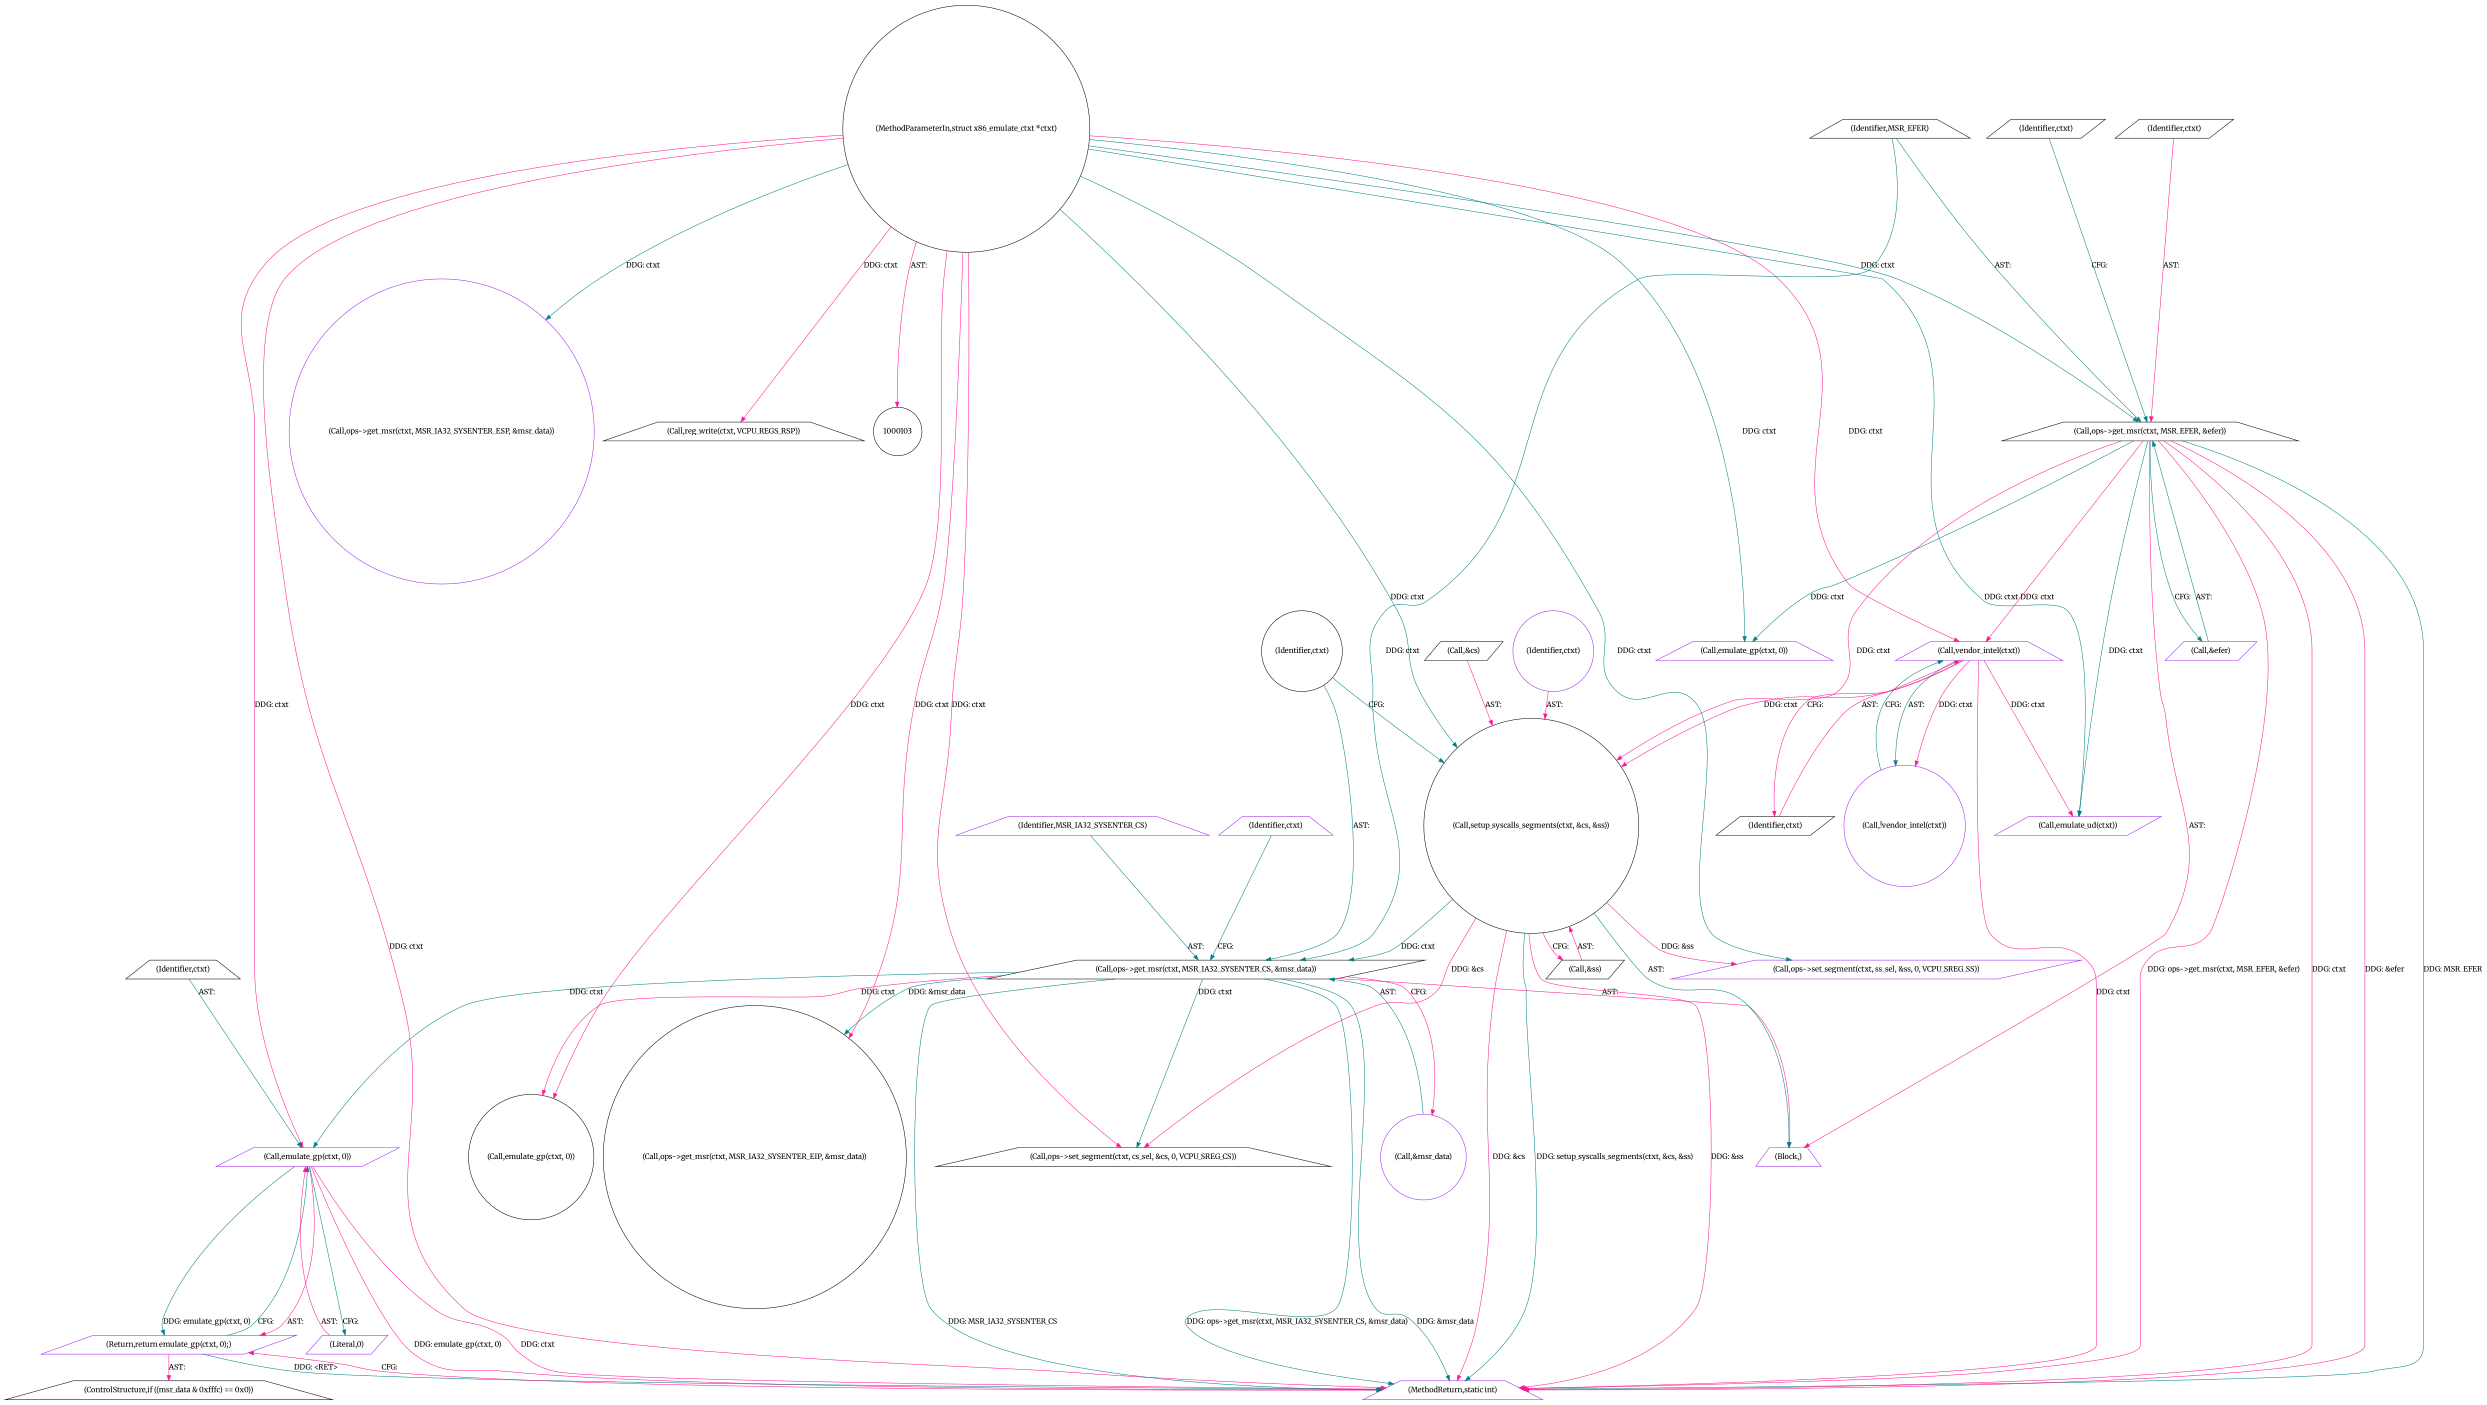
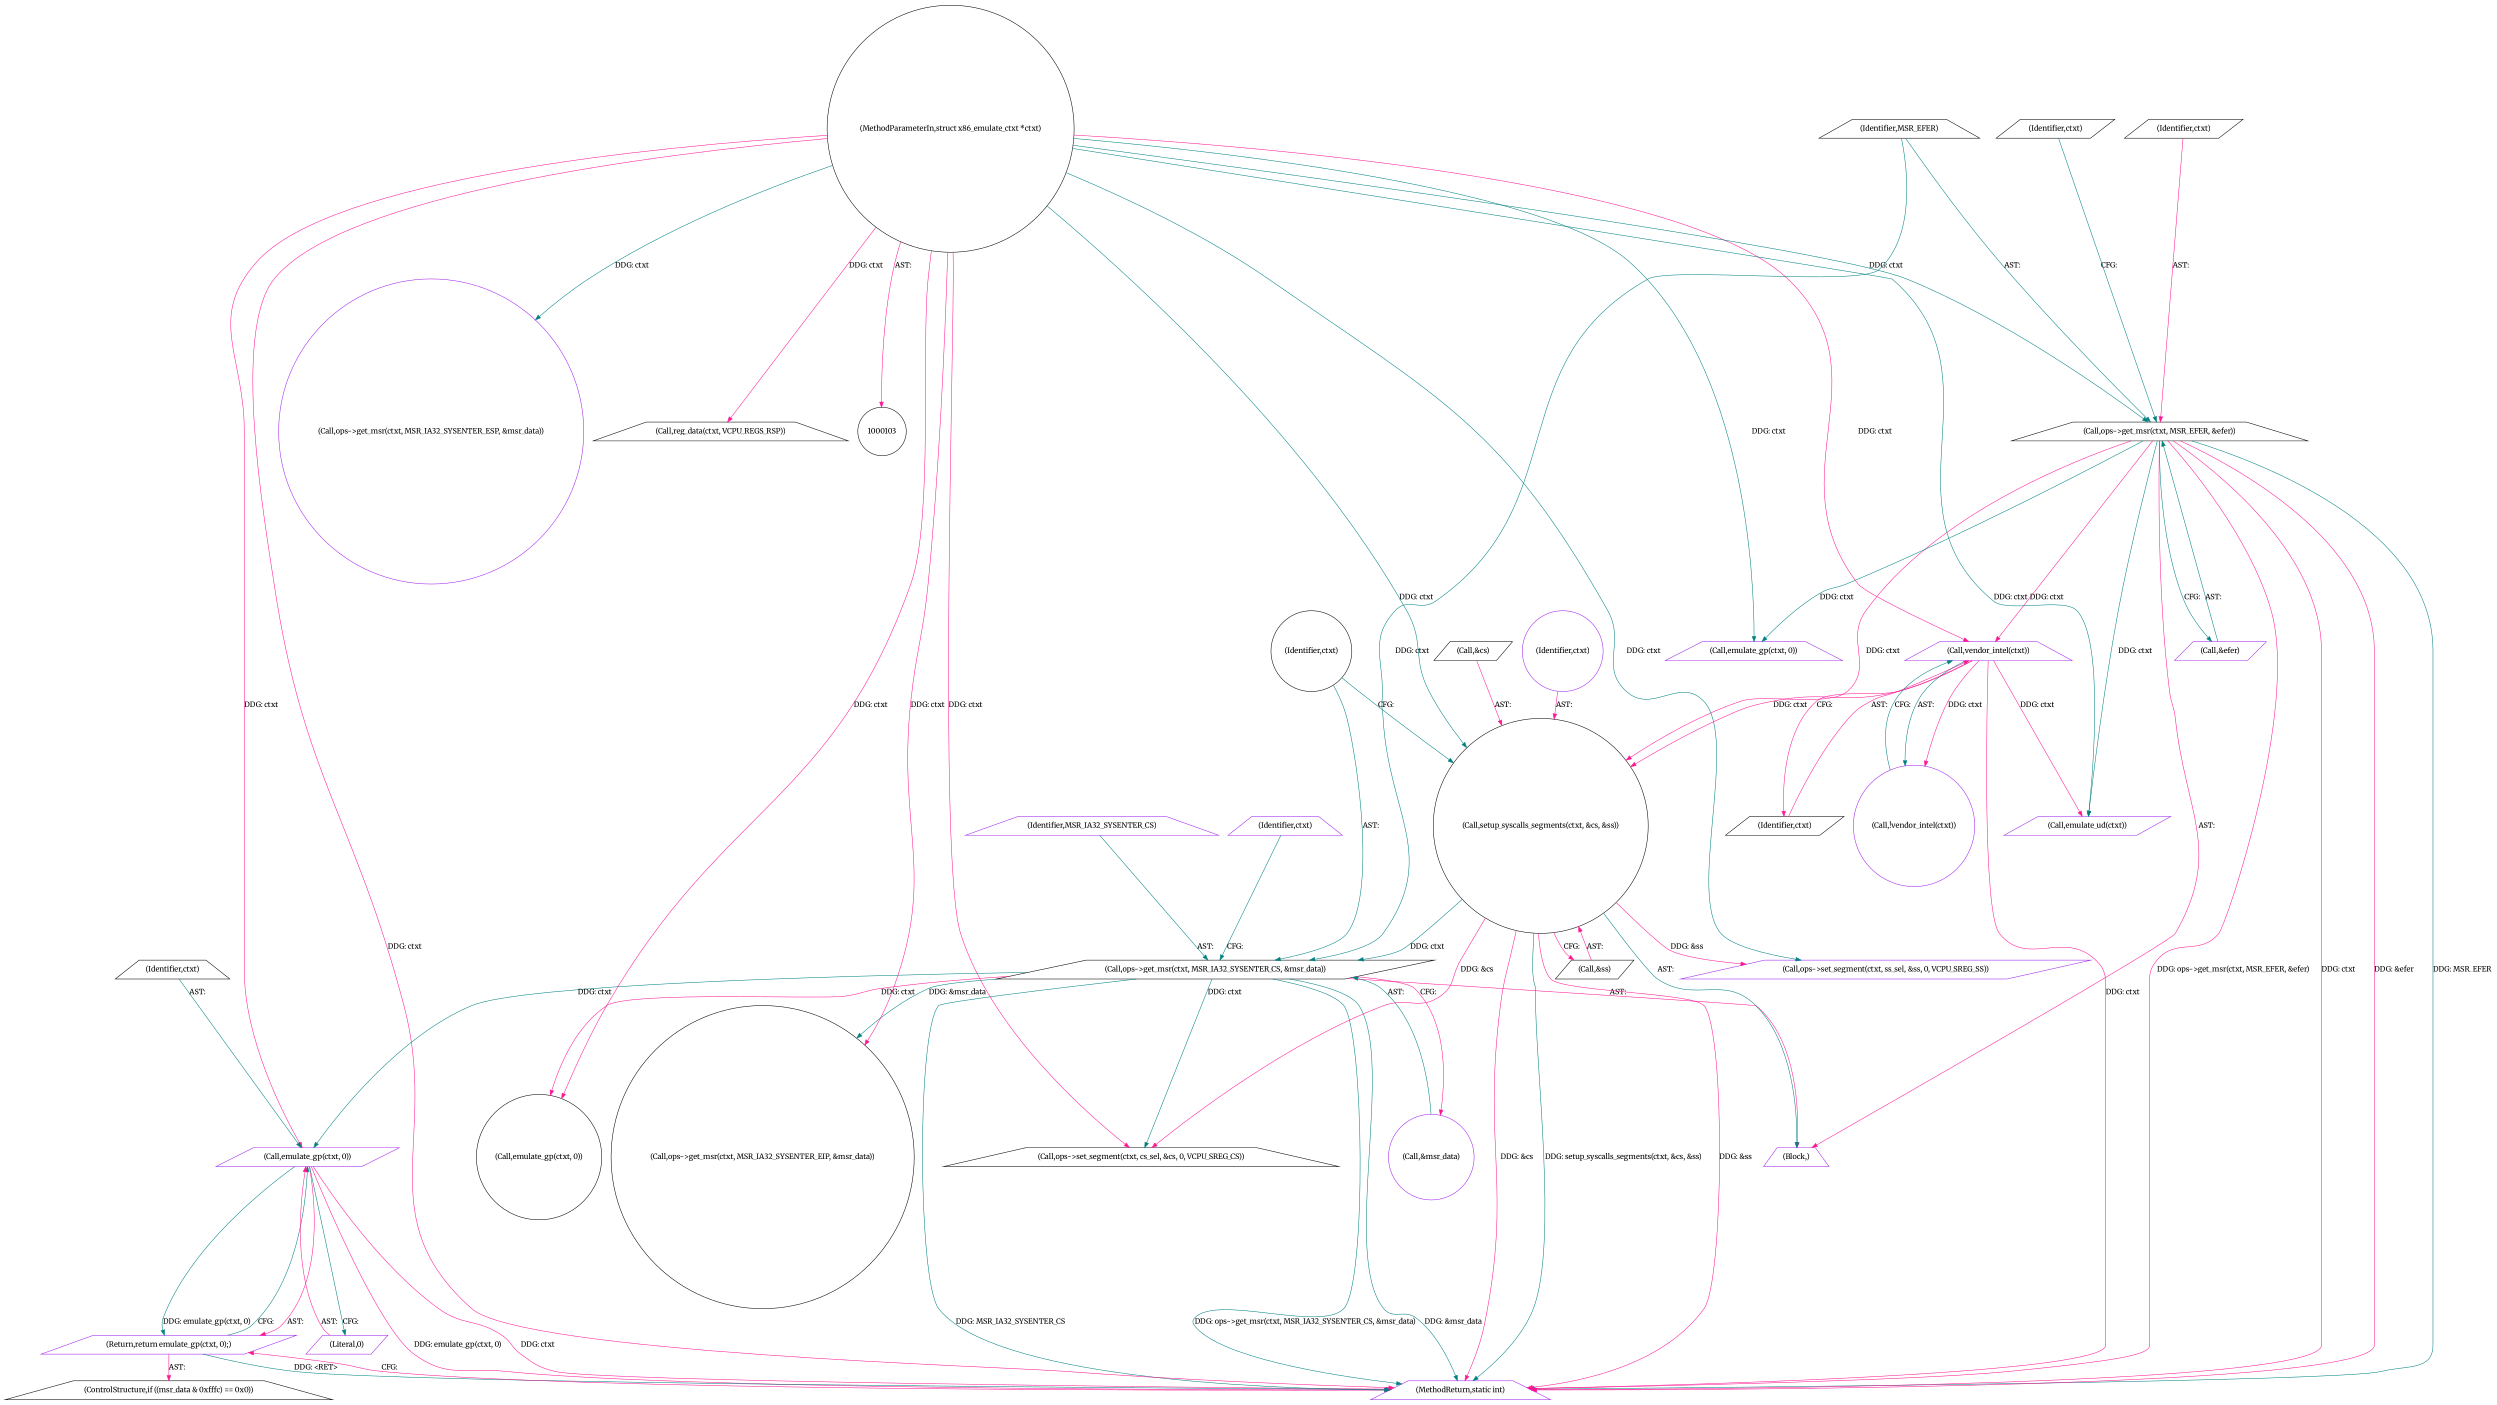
  digraph {
    fontname=Merriweather
    node [color=black fontname=Merriweather shape=parallelogram]
    edge [color=deeppink fontname=Merriweather]
    n1 [color=purple label="(Call,emulate_gp(ctxt, 0))"]
    n2 [color=purple label="(Return,return emulate_gp(ctxt, 0);)"]
    n3 [color=purple label="(Literal,0)"]
    n4 [color=purple label="(MethodReturn,static int)" shape=trapezium]
    n5 [label="(ControlStructure,if ((msr_data & 0xfffc) == 0x0))" shape=trapezium]
    n6 [label="(Call,ops->get_msr(ctxt, MSR_IA32_SYSENTER_CS, &msr_data))"]
    n7 [color=purple label="(Call,&msr_data)" shape=circle]
    n8 [label="(Call,emulate_gp(ctxt, 0))" shape=circle]
    n9 [label="(Call,ops->get_msr(ctxt, MSR_IA32_SYSENTER_EIP, &msr_data))" shape=circle]
    n10 [color=purple label="(Block,)" shape=trapezium]
    n11 [label="(Call,ops->set_segment(ctxt, cs_sel, &cs, 0, VCPU_SREG_CS))" shape=trapezium]
    n12 [label="(Call,setup_syscalls_segments(ctxt, &cs, &ss))" shape=circle]
    n13 [label="(Call,&ss)"]
    n14 [color=purple label="(Call,ops->set_segment(ctxt, ss_sel, &ss, 0, VCPU_SREG_SS))"]
    n15 [color=purple label="(Call,vendor_intel(ctxt))" shape=trapezium]
    n16 [label="(Identifier,ctxt)"]
    n17 [color=purple label="(Call,emulate_ud(ctxt))"]
    n18 [color=purple label="(Call,!vendor_intel(ctxt))" shape=circle]
    n19 [label="(Call,ops->get_msr(ctxt, MSR_EFER, &efer))" shape=trapezium]
    n20 [color=purple label="(Call,&efer)"]
    n21 [color=purple label="(Call,emulate_gp(ctxt, 0))" shape=trapezium]
    n22 [label="(MethodParameterIn,struct x86_emulate_ctxt *ctxt)" shape=circle]
    n23 [color=purple label="(Call,ops->get_msr(ctxt, MSR_IA32_SYSENTER_ESP, &msr_data))" shape=circle]
-   n24 [label="(Call,reg_write(ctxt, VCPU_REGS_RSP))" shape=trapezium]
+   n24 [label="(Call,reg_data(ctxt, VCPU_REGS_RSP))" shape=trapezium]
    1000103 [shape=circle]
    n26 [label="(Call,&cs)"]
    n27 [label="(Identifier,ctxt)"]
    n28 [label="(Identifier,MSR_EFER)" shape=trapezium]
    n29 [label="(Identifier,ctxt)"]
    n30 [color=purple label="(Identifier,ctxt)" shape=trapezium]
    n31 [color=purple label="(Identifier,ctxt)" shape=circle]
    n32 [color=purple label="(Identifier,MSR_IA32_SYSENTER_CS)" shape=trapezium]
    n33 [label="(Identifier,ctxt)" shape=circle]
    n34 [label="(Identifier,ctxt)" shape=trapezium]
    n1 -> n2 [label="AST: "]
    n1 -> n2 [color=teal label="DDG: emulate_gp(ctxt, 0)"]
    n1 -> n3 [color=teal label="CFG: "]
    n1 -> n4 [label="DDG: emulate_gp(ctxt, 0)"]
    n1 -> n4 [label="DDG: ctxt"]
    n2 -> n1 [color=teal label="CFG: "]
    n2 -> n4 [color=teal label="DDG: <RET>"]
    n2 -> n5 [label="AST: "]
    n3 -> n1 [label="AST: "]
    n4 -> n2 [label="CFG: "]
    n6 -> n1 [color=teal label="DDG: ctxt"]
    n6 -> n4 [color=teal label="DDG: MSR_IA32_SYSENTER_CS"]
    n6 -> n4 [color=teal label="DDG: ops->get_msr(ctxt, MSR_IA32_SYSENTER_CS, &msr_data)"]
    n6 -> n4 [color=teal label="DDG: &msr_data"]
    n6 -> n7 [label="CFG: "]
    n6 -> n8 [label="DDG: ctxt"]
    n6 -> n9 [color=teal label="DDG: &msr_data"]
    n6 -> n10 [label="AST: "]
    n6 -> n11 [color=teal label="DDG: ctxt"]
    n7 -> n6 [color=teal label="AST: "]
    n12 -> n4 [label="DDG: &cs"]
    n12 -> n4 [color=teal label="DDG: setup_syscalls_segments(ctxt, &cs, &ss)"]
    n12 -> n4 [label="DDG: &ss"]
    n12 -> n6 [color=teal label="DDG: ctxt"]
    n12 -> n10 [color=teal label="AST: "]
    n12 -> n11 [label="DDG: &cs"]
    n12 -> n13 [label="CFG: "]
    n12 -> n14 [label="DDG: &ss"]
    n13 -> n12 [label="AST: "]
    n15 -> n4 [label="DDG: ctxt"]
    n15 -> n12 [label="DDG: ctxt"]
    n15 -> n16 [label="CFG: "]
    n15 -> n17 [label="DDG: ctxt"]
    n15 -> n18 [color=teal label="AST: "]
    n15 -> n18 [label="DDG: ctxt"]
    n16 -> n15 [label="AST: "]
    n18 -> n15 [color=teal label="CFG: "]
    n19 -> n4 [color=teal label="DDG: MSR_EFER"]
    n19 -> n4 [label="DDG: ops->get_msr(ctxt, MSR_EFER, &efer)"]
    n19 -> n4 [label="DDG: ctxt"]
    n19 -> n4 [label="DDG: &efer"]
    n19 -> n10 [label="AST: "]
    n19 -> n12 [label="DDG: ctxt"]
    n19 -> n15 [label="DDG: ctxt"]
    n19 -> n17 [color=teal label="DDG: ctxt"]
    n19 -> n20 [color=teal label="CFG: "]
    n19 -> n21 [color=teal label="DDG: ctxt"]
    n20 -> n19 [color=teal label="AST: "]
    n22 -> n1 [label="DDG: ctxt"]
    n22 -> n4 [label="DDG: ctxt"]
    n22 -> n8 [label="DDG: ctxt"]
    n22 -> n9 [label="DDG: ctxt"]
    n22 -> n11 [label="DDG: ctxt"]
    n22 -> n12 [color=teal label="DDG: ctxt"]
    n22 -> n14 [color=teal label="DDG: ctxt"]
    n22 -> n15 [label="DDG: ctxt"]
    n22 -> n17 [color=teal label="DDG: ctxt"]
    n22 -> n19 [color=teal label="DDG: ctxt"]
    n22 -> n21 [color=teal label="DDG: ctxt"]
    n22 -> n23 [color=teal label="DDG: ctxt"]
    n22 -> n24 [label="DDG: ctxt"]
    n22 -> 1000103 [label="AST: "]
    n26 -> n12 [label="AST: "]
    n27 -> n19 [label="AST: "]
    n28 -> n6 [color=teal label="DDG: ctxt"]
    n28 -> n19 [color=teal label="AST: "]
    n29 -> n19 [color=teal label="CFG: "]
    n30 -> n6 [color=teal label="CFG: "]
    n31 -> n12 [label="AST: "]
    n32 -> n6 [color=teal label="AST: "]
    n33 -> n6 [color=teal label="AST: "]
    n33 -> n12 [color=teal label="CFG: "]
    n34 -> n1 [color=teal label="AST: "]
  }
